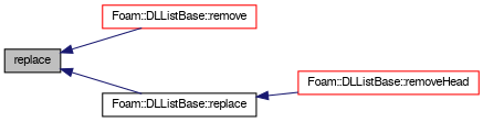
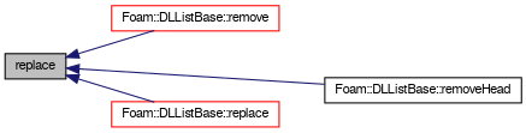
  digraph {
    rankdir=LR
    node [color=black fontname=FreeSans fontsize=10 shape=record]
    edge [color=midnightblue dir=back fontname=FreeSans fontsize=10 labelfontname=FreeSans labelfontsize=10 style=solid]
    n1 [fillcolor=grey75 fontcolor=black height=0.2 label=replace style=filled width=0.4]
    n2 [color=red height=0.2 label="Foam::DLListBase::remove" width=0.4]
-   n3 [color=red height=0.2 label="Foam::DLListBase::removeHead" width=0.4]
-   n4 [height=0.2 label="Foam::DLListBase::replace" width=0.4]
+   n3 [height=0.2 label="Foam::DLListBase::removeHead" width=0.4]
+   n4 [color=red height=0.2 label="Foam::DLListBase::replace" width=0.4]
    n1 -> n2
-   n4 -> n3
+   n1 -> n3
    n1 -> n4
  }
